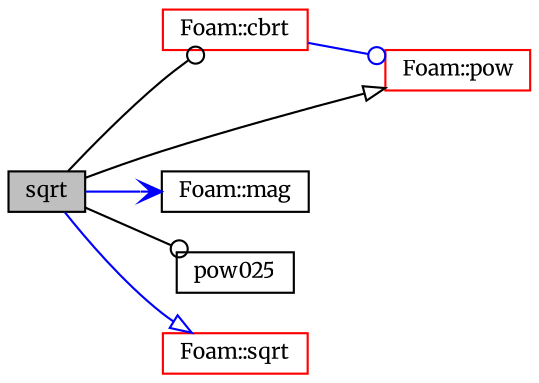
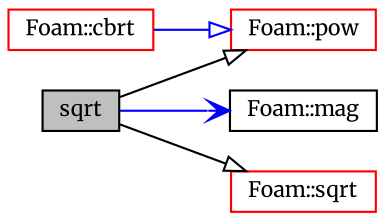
  digraph {
    fontname=Merriweather
    rankdir=LR
    node [color=black fontname=Merriweather fontsize=10 shape=record]
    edge [arrowhead=onormal color=black fontname=Merriweather fontsize=10 labelfontname=FreeSans labelfontsize=10 style=solid]
    n1 [fillcolor=grey75 fontcolor=black height=0.2 label=sqrt style=filled width=0.4]
    n2 [color=red height=0.2 label="Foam::cbrt" width=0.4]
    n3 [color=red height=0.2 label="Foam::pow" width=0.4]
    n4 [height=0.2 label="Foam::mag" width=0.4]
-   n5 [height=0.2 label=pow025 width=0.4]
    n6 [color=red height=0.2 label="Foam::sqrt" width=0.4]
-   n1 -> n2 [arrowhead=odot]
    n1 -> n3
    n1 -> n4 [arrowhead=vee color=blue]
-   n1 -> n5 [arrowhead=odot]
-   n1 -> n6 [color=blue]
-   n2 -> n3 [arrowhead=odot color=blue]
+   n1 -> n6
+   n2 -> n3 [color=blue]
  }
